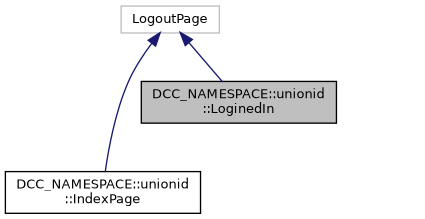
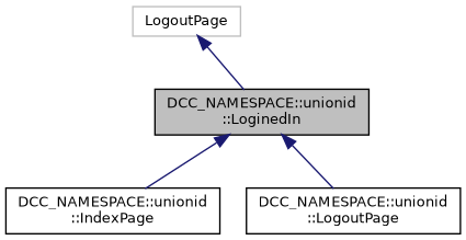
  digraph {
    node [color=black fillcolor=white fontname=Helvetica fontsize=10 shape=record style=filled]
    edge [color=midnightblue dir=back fontname=Helvetica fontsize=10 labelfontname=Helvetica labelfontsize=10 style=solid]
    n1 [fillcolor=grey75 fontcolor=black height=0.2 label="DCC_NAMESPACE::unionid\l::LoginedIn" width=0.4]
    n2 [height=0.2 label="DCC_NAMESPACE::unionid\l::IndexPage" width=0.4]
+   n3 [height=0.2 label="DCC_NAMESPACE::unionid\l::LogoutPage" width=0.4]
    n4 [color=grey75 height=0.2 label=LogoutPage width=0.4]
-   n4 -> n2
+   n1 -> n2
+   n1 -> n3
    n4 -> n1
  }
